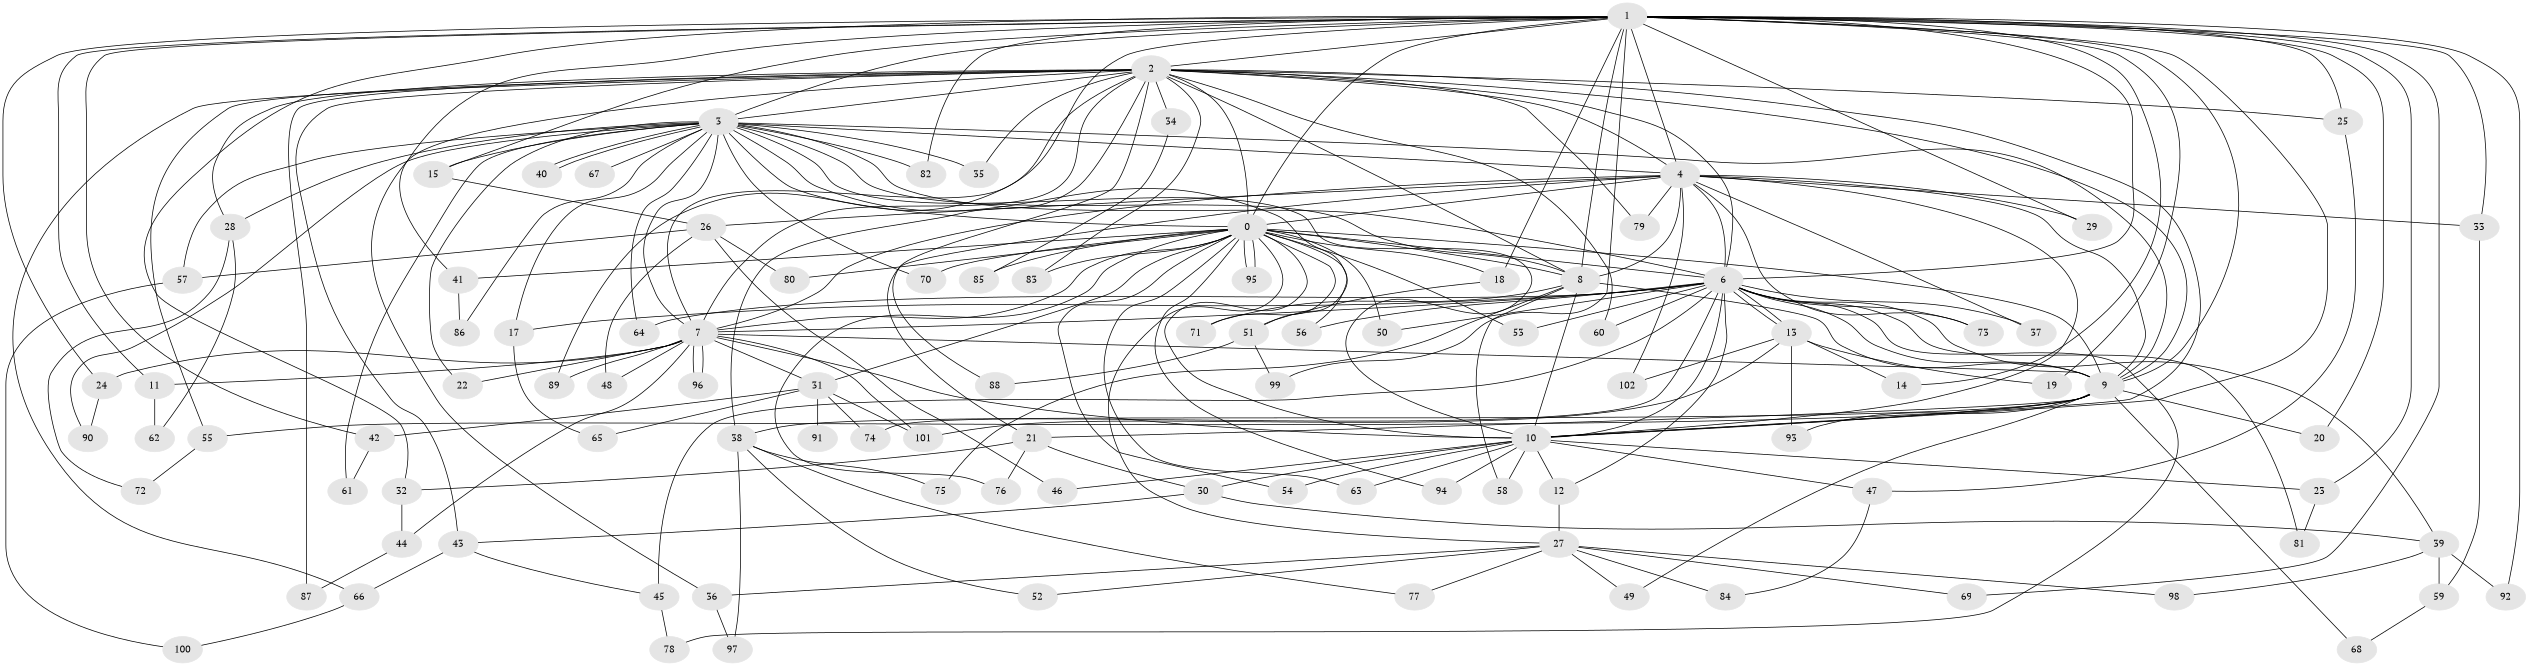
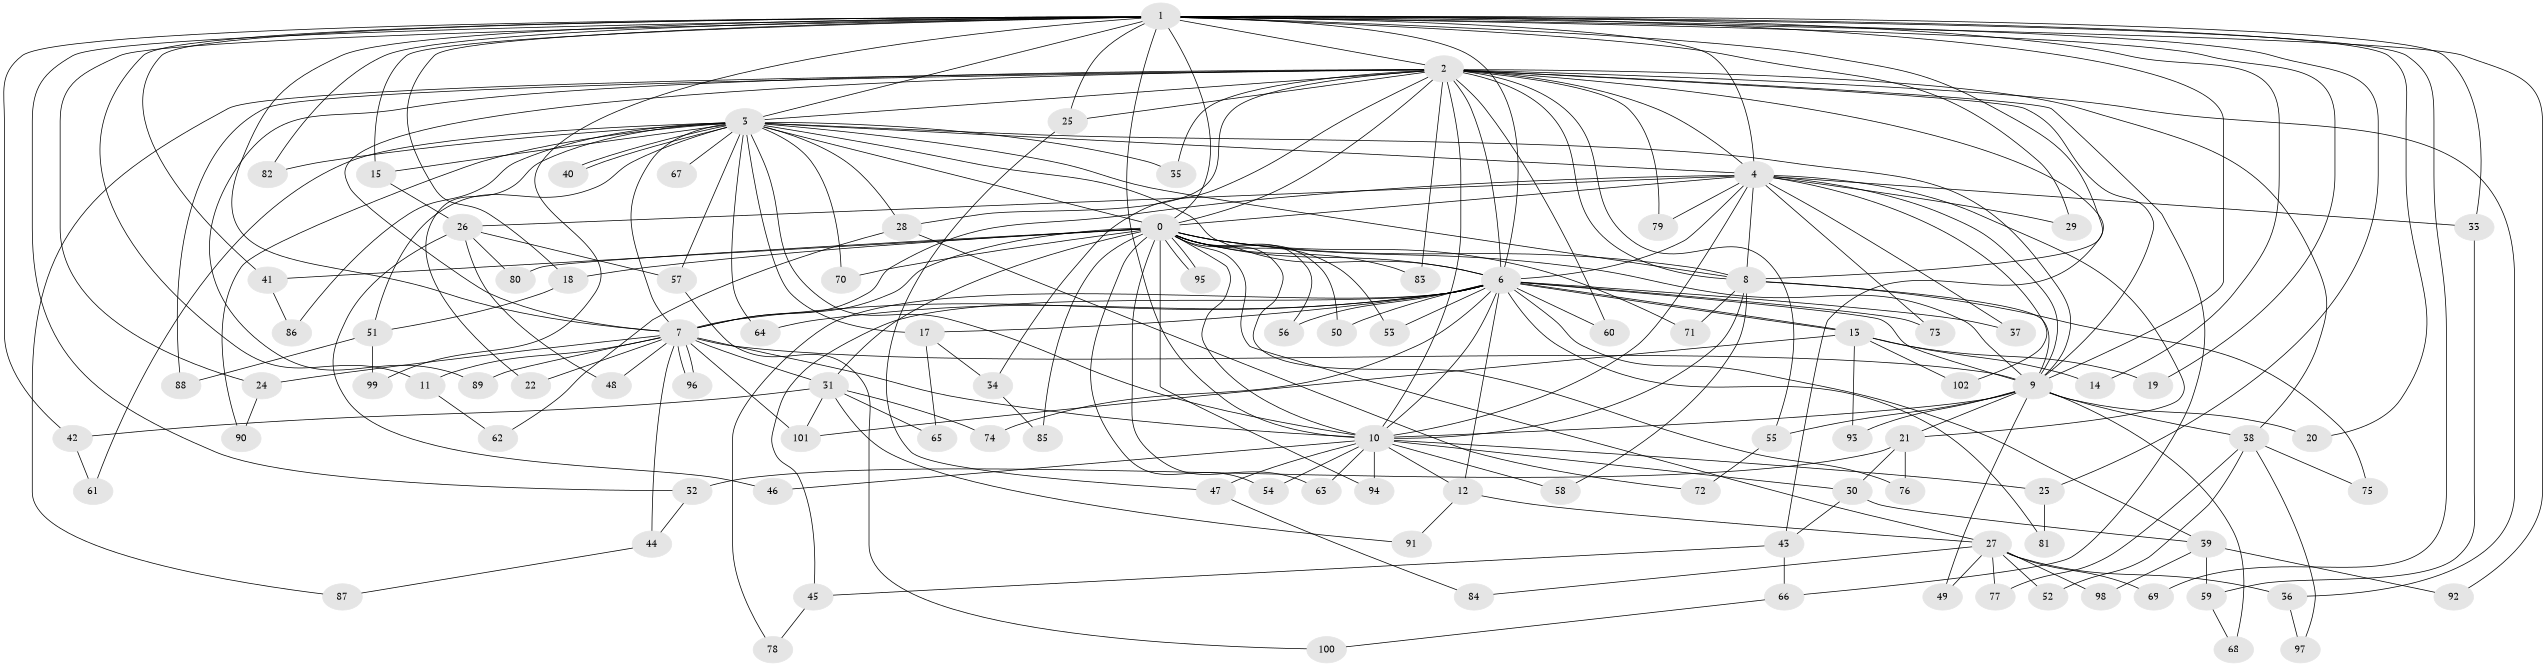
  graph {
    fontname="PT Serif"
    node [color=gray90 fontname="PT Serif" style=filled]
    edge [fontname="PT Serif"]
    1
    2
    3
    4
    n5 [label=0]
    6
    7
    8
    9
    10
    11
    14
    15
    18
    19
    20
    23
    24
    25
    29
    32
    33
    41
    42
    69
    82
    92
    99
    28
    34
    35
    36
    38
    43
    55
    60
    66
    79
    83
    87
    88
    89
    17
    22
    40
    51
    57
    61
    64
    67
    70
    86
    90
    21
    26
    37
    73
    102
    27
    31
    50
    53
    54
    56
    63
    71
    76
    80
    85
    94
    95
    12
    13
    39
    45
    74
    78
    81
    44
    48
    96
    101
    58
    75
    49
    68
    93
    30
    46
    47
    62
    59
    72
    97
    52
    77
    100
    65
    84
    98
    91
    1 -- 2
    1 -- 3
    1 -- 4
    1 -- n5
    1 -- 6
    1 -- 7
    1 -- 8
    1 -- 9
    1 -- 10
    1 -- 11
    1 -- 14
    1 -- 15
    1 -- 18
    1 -- 19
    1 -- 20
    1 -- 23
    1 -- 24
    1 -- 25
    1 -- 29
    1 -- 32
    1 -- 33
    1 -- 41
    1 -- 42
    1 -- 69
    1 -- 82
    1 -- 92
    1 -- 99
    2 -- 3
    2 -- 4
    2 -- n5
    2 -- 6
    2 -- 7
    2 -- 8
    2 -- 9
    2 -- 10
    2 -- 25
    2 -- 28
    2 -- 34
    2 -- 35
    2 -- 36
    2 -- 38
    2 -- 43
    2 -- 55
    2 -- 60
    2 -- 66
    2 -- 79
    2 -- 83
    2 -- 87
    2 -- 88
    2 -- 89
    3 -- 4
    3 -- n5
    3 -- 6
    3 -- 7
    3 -- 8
    3 -- 9
    3 -- 10
    3 -- 15
    3 -- 82
    3 -- 28
    3 -- 35
    3 -- 17
    3 -- 22
    3 -- 40
    3 -- 40
    3 -- 51
    3 -- 57
    3 -- 61
    3 -- 64
    3 -- 67
    3 -- 70
    3 -- 86
    3 -- 90
    4 -- n5
    4 -- 6
    4 -- 7
    4 -- 8
    4 -- 9
    4 -- 10
    4 -- 29
    4 -- 33
    4 -- 79
    4 -- 21
    4 -- 26
    4 -- 37
    4 -- 73
    4 -- 102
    n5 -- 6
    n5 -- 7
    n5 -- 8
    n5 -- 9
    n5 -- 10
    n5 -- 18
    n5 -- 41
    n5 -- 83
    n5 -- 70
    n5 -- 27
    n5 -- 31
    n5 -- 50
    n5 -- 53
    n5 -- 54
    n5 -- 56
    n5 -- 63
    n5 -- 71
    n5 -- 76
    n5 -- 80
    n5 -- 85
    n5 -- 94
    n5 -- 95
    n5 -- 95
    6 -- 7
    6 -- 9
    6 -- 10
    6 -- 60
    6 -- 17
    6 -- 64
    6 -- 37
    6 -- 73
    6 -- 50
    6 -- 53
    6 -- 56
    6 -- 12
    6 -- 13
    6 -- 13
    6 -- 39
    6 -- 45
    6 -- 74
    6 -- 78
    6 -- 81
    7 -- 9
    7 -- 10
    7 -- 11
    7 -- 24
    7 -- 89
    7 -- 22
    7 -- 31
    7 -- 44
    7 -- 48
    7 -- 96
    7 -- 96
    7 -- 101
    8 -- 9
    8 -- 10
    8 -- 71
    8 -- 58
    8 -- 75
    9 -- 10
    9 -- 20
    9 -- 38
    9 -- 55
    9 -- 21
    9 -- 49
    9 -- 68
    9 -- 93
    10 -- 23
    10 -- 54
    10 -- 63
    10 -- 94
    10 -- 12
    10 -- 58
    10 -- 30
    10 -- 46
    10 -- 47
    11 -- 62
    15 -- 26
    18 -- 51
    23 -- 81
    24 -- 90
    25 -- 47
    32 -- 44
    33 -- 59
    41 -- 86
    42 -- 61
    28 -- 62
    28 -- 72
    34 -- 85
    36 -- 97
    38 -- 75
    38 -- 97
    38 -- 52
    38 -- 77
    43 -- 66
    43 -- 45
    55 -- 72
    66 -- 100
+   17 -- 34
    17 -- 65
    51 -- 99
    51 -- 88
    57 -- 100
    21 -- 32
    21 -- 76
    21 -- 30
    26 -- 57
    26 -- 80
    26 -- 48
    26 -- 46
    27 -- 69
    27 -- 36
    27 -- 49
    27 -- 52
    27 -- 77
    27 -- 84
    27 -- 98
    31 -- 42
    31 -- 74
    31 -- 101
    31 -- 65
    31 -- 91
    12 -- 27
+   12 -- 91
    13 -- 14
    13 -- 19
    13 -- 102
    13 -- 101
    13 -- 93
    39 -- 92
    39 -- 59
    39 -- 98
    45 -- 78
    44 -- 87
    30 -- 43
    30 -- 39
    47 -- 84
    59 -- 68
  }
